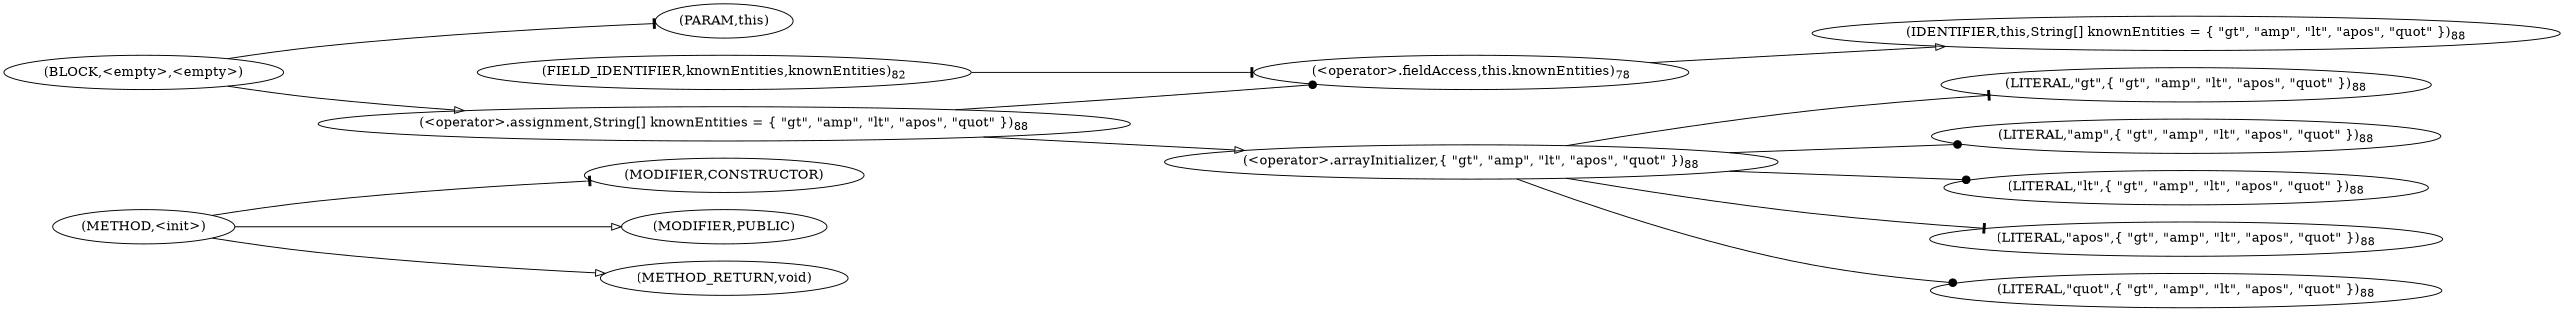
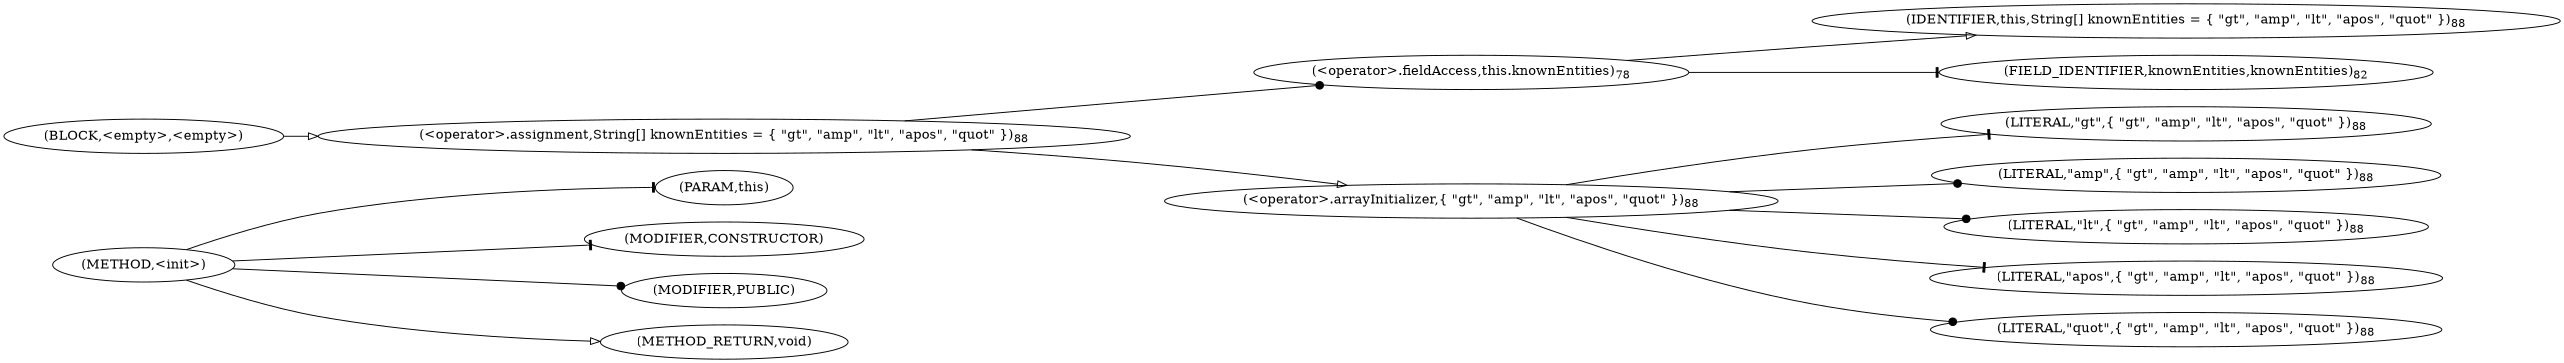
  digraph {
    rankdir=LR
    edge [arrowhead=tee]
    n1 [label=<(METHOD,&lt;init&gt;)>]
    n2 [label=<(PARAM,this)>]
    n3 [label=<(MODIFIER,CONSTRUCTOR)>]
    n4 [label=<(MODIFIER,PUBLIC)>]
    n5 [label=<(METHOD_RETURN,void)>]
    n6 [label=<(BLOCK,&lt;empty&gt;,&lt;empty&gt;)>]
    n7 [label=<(&lt;operator&gt;.assignment,String[] knownEntities = { &quot;gt&quot;, &quot;amp&quot;, &quot;lt&quot;, &quot;apos&quot;, &quot;quot&quot; })<SUB>88</SUB>>]
    n8 [label=<(&lt;operator&gt;.fieldAccess,this.knownEntities)<SUB>78</SUB>>]
    n9 [label=<(&lt;operator&gt;.arrayInitializer,{ &quot;gt&quot;, &quot;amp&quot;, &quot;lt&quot;, &quot;apos&quot;, &quot;quot&quot; })<SUB>88</SUB>>]
    n10 [label=<(IDENTIFIER,this,String[] knownEntities = { &quot;gt&quot;, &quot;amp&quot;, &quot;lt&quot;, &quot;apos&quot;, &quot;quot&quot; })<SUB>88</SUB>>]
    n11 [label=<(FIELD_IDENTIFIER,knownEntities,knownEntities)<SUB>82</SUB>>]
    n12 [label=<(LITERAL,&quot;gt&quot;,{ &quot;gt&quot;, &quot;amp&quot;, &quot;lt&quot;, &quot;apos&quot;, &quot;quot&quot; })<SUB>88</SUB>>]
    n13 [label=<(LITERAL,&quot;amp&quot;,{ &quot;gt&quot;, &quot;amp&quot;, &quot;lt&quot;, &quot;apos&quot;, &quot;quot&quot; })<SUB>88</SUB>>]
    n14 [label=<(LITERAL,&quot;lt&quot;,{ &quot;gt&quot;, &quot;amp&quot;, &quot;lt&quot;, &quot;apos&quot;, &quot;quot&quot; })<SUB>88</SUB>>]
    n15 [label=<(LITERAL,&quot;apos&quot;,{ &quot;gt&quot;, &quot;amp&quot;, &quot;lt&quot;, &quot;apos&quot;, &quot;quot&quot; })<SUB>88</SUB>>]
    n16 [label=<(LITERAL,&quot;quot&quot;,{ &quot;gt&quot;, &quot;amp&quot;, &quot;lt&quot;, &quot;apos&quot;, &quot;quot&quot; })<SUB>88</SUB>>]
-   n6 -> n2
+   n1 -> n2
    n1 -> n3
-   n1 -> n4 [arrowhead=onormal]
+   n1 -> n4 [arrowhead=dot]
    n1 -> n5 [arrowhead=onormal]
    n6 -> n7 [arrowhead=onormal]
    n7 -> n8 [arrowhead=dot]
    n7 -> n9 [arrowhead=onormal]
    n8 -> n10 [arrowhead=onormal]
-   n11 -> n8
+   n8 -> n11
    n9 -> n12
    n9 -> n13 [arrowhead=dot]
    n9 -> n14 [arrowhead=dot]
    n9 -> n15
    n9 -> n16 [arrowhead=dot]
  }
